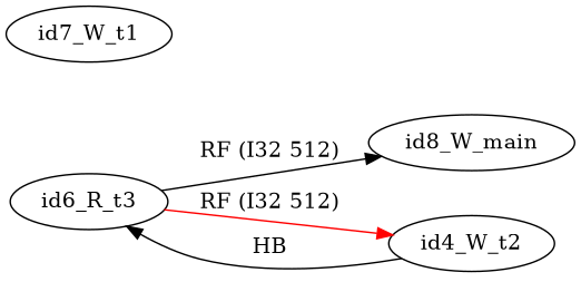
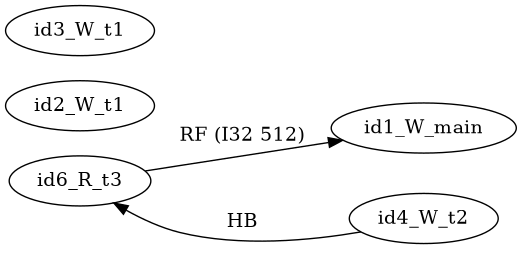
  digraph {
    rankdir=LR
    splines=true
    edge [color=black]
    id6_R_t3
-   id1_W_main [label=id8_W_main]
+   id1_W_main
    id4_W_t2
-   id3_W_t1 [label=id7_W_t1]
+   id2_W_t1
+   id3_W_t1
    id6_R_t3 -> id1_W_main [label="RF (I32 512)"]
-   id6_R_t3 -> id4_W_t2 [color=red label="RF (I32 512)"]
    id4_W_t2 -> id6_R_t3 [label=HB]
  }
